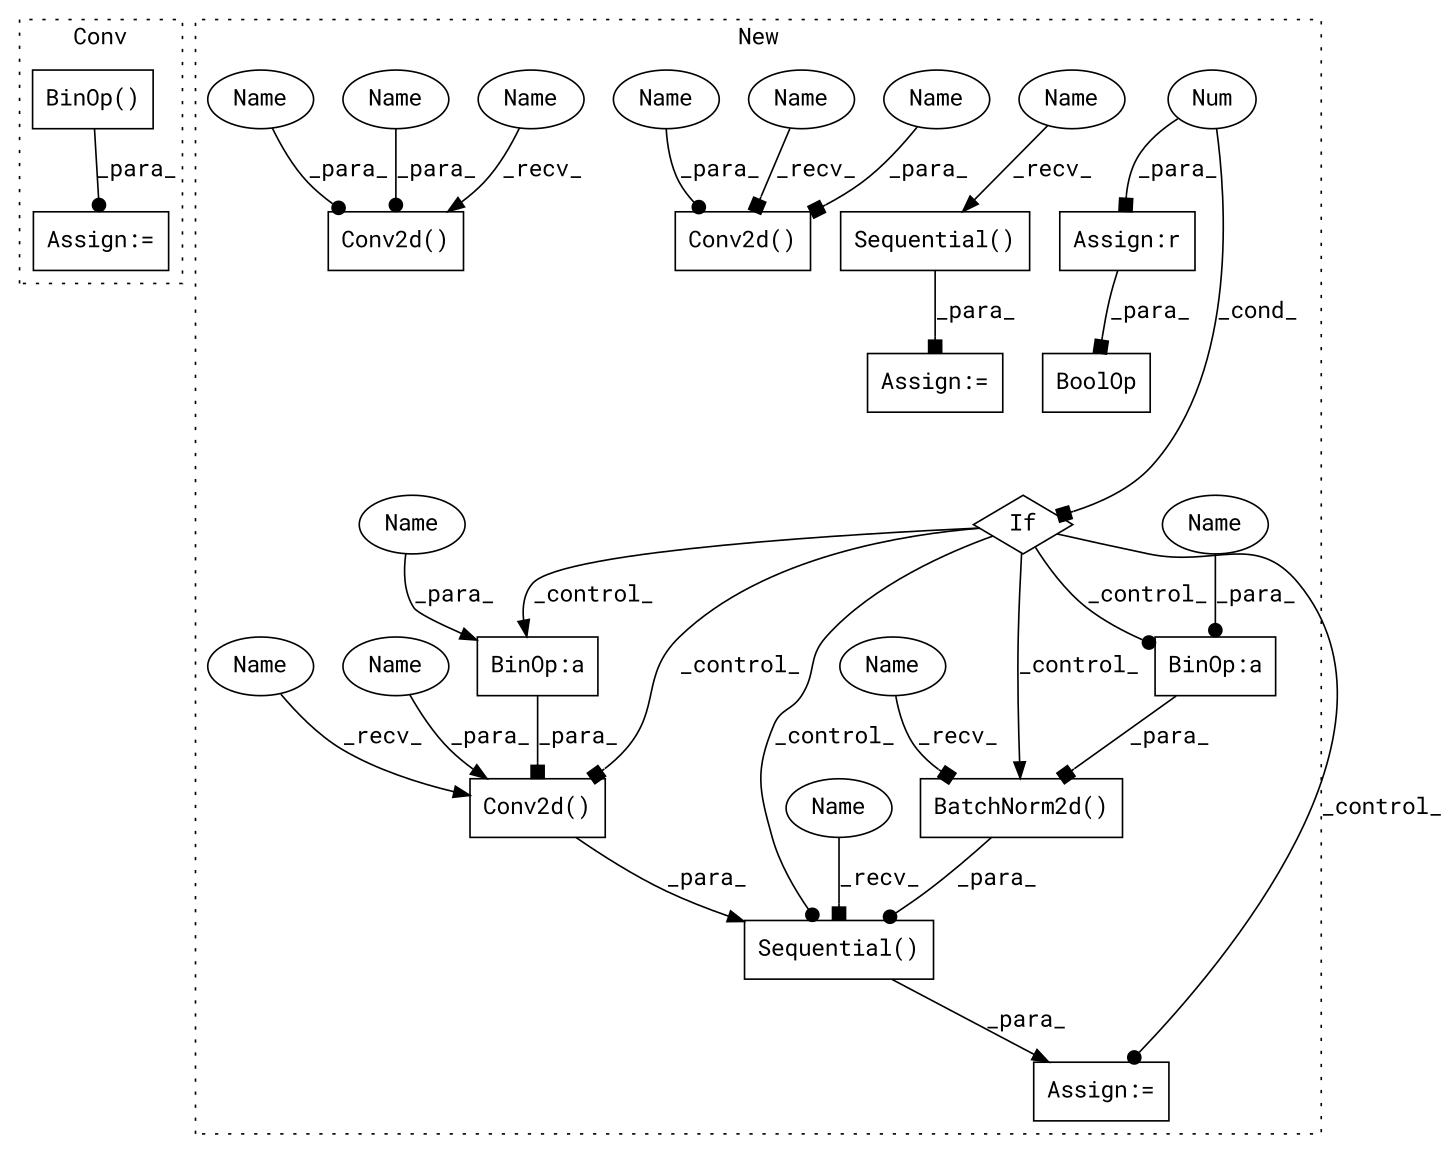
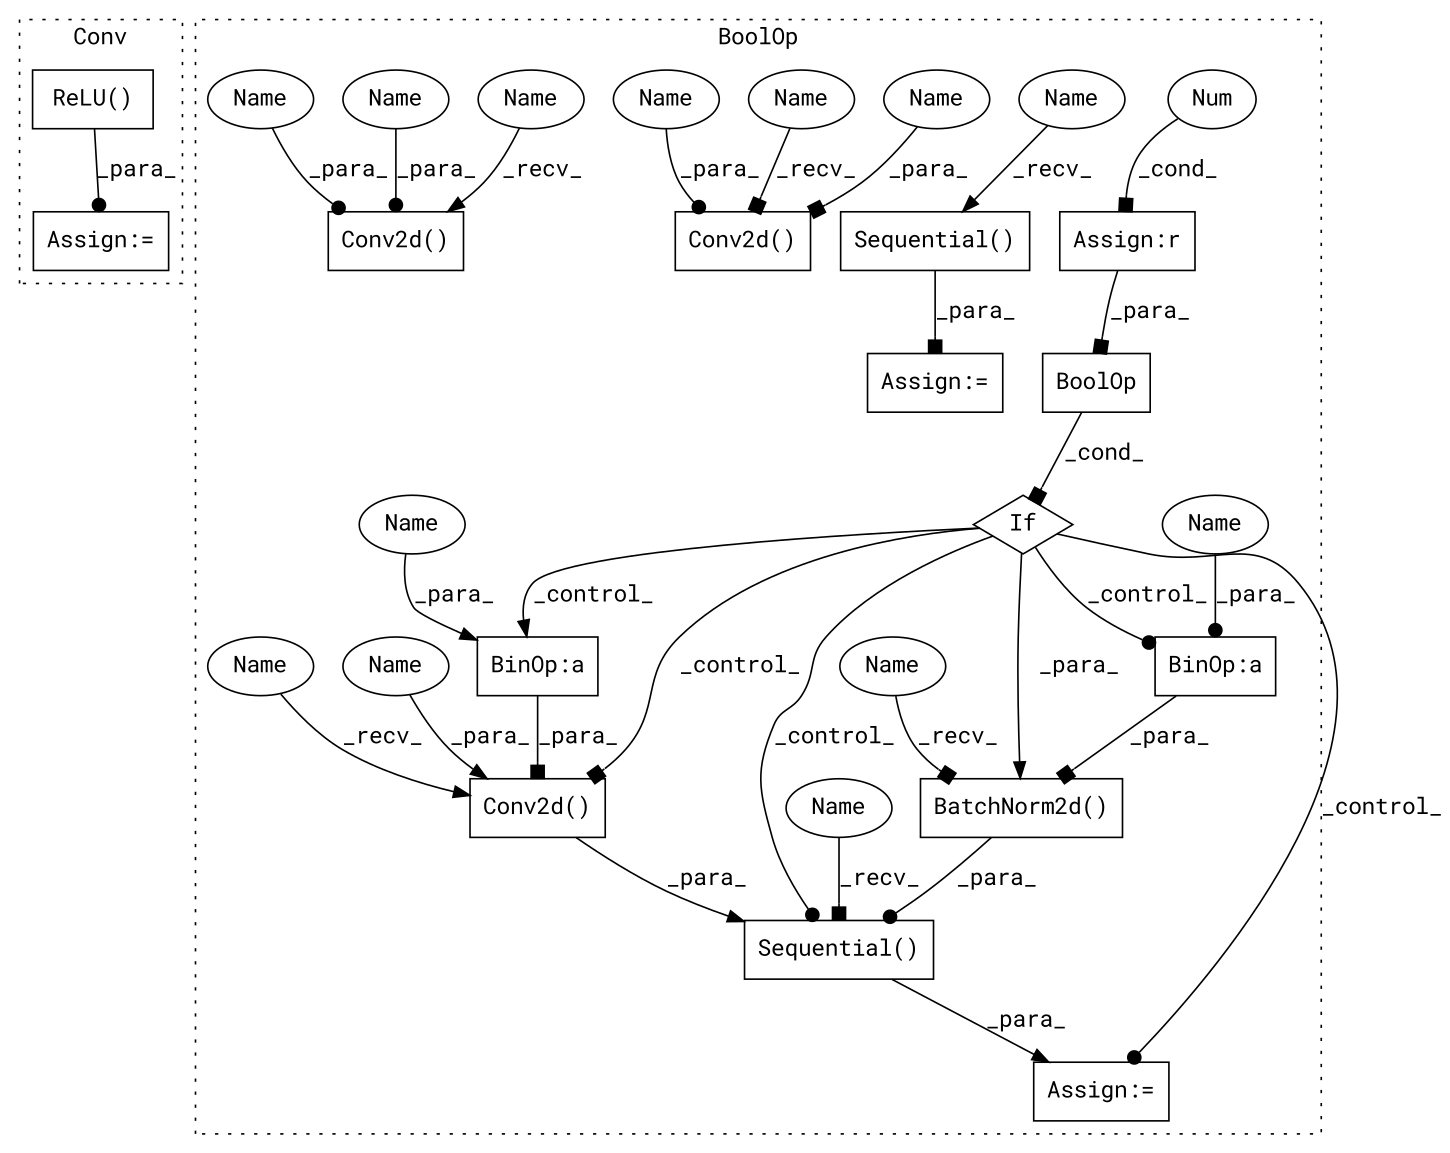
  digraph {
    fontname="Roboto Mono"
    node [a=87 fontname="Roboto Mono" l=2 s=3334 shape=box]
    edge [arrowhead=box fontname="Roboto Mono"]
-   n1 [a=75 l=21 label="BinOp()" s=3641]
+   n1 [a=75 l=21 label="ReLU()" s=3641]
    n2 [a=68 l=3 label="Assign:=" s=3638]
    n3 [a=75 l="10,54" label="Conv2d()" s="3021,3048"]
    n4 [a=82 l=1 label="BinOp:a" s=3576]
    n5 [a=75 l="15,1" label="BatchNorm2d()" s="3547,3583"]
    n6 [a=82 l=1 label="BinOp:a" s=3479]
    n7 [a=96 l="3,14" label=If s="3331,3383" shape=diamond]
    n8 [a=75 l="31,14" label="Sequential()" s="3413,3584"]
    n9 [a=40 l=11 label="Assign:r"]
    n10 [a=72 l=49 label=BoolOp]
    n11 [a=75 l=15 label="Sequential()" s=3307]
    n12 [a=75 l="10,43" label="Conv2d()" s="3444,3486"]
    n13 [a=76 l=1 label=Num s=3344 shape=ellipse]
    n14 [a=75 l="10,49" label="Conv2d()" s="3166,3190"]
    n15 [a=68 l=3 label="Assign:=" s=3304]
    n16 [a=68 l=3 label="Assign:=" s=3410]
    n17 [l=9 label=Name s=3031 shape=ellipse]
    n18 [l=9 label=Name s=3454 shape=ellipse]
    n19 [label=Name s=3166 shape=ellipse]
    n20 [label=Name s=3307 shape=ellipse]
    n21 [label=Name s=3444 shape=ellipse]
    n22 [label=Name s=3413 shape=ellipse]
    n23 [label=Name s=3547 shape=ellipse]
    n24 [label=Name s=3021 shape=ellipse]
    n25 [l=6 label=Name s=3042 shape=ellipse]
    n26 [l=6 label=Name s=3480 shape=ellipse]
    n27 [l=6 label=Name s=3176 shape=ellipse]
    n28 [l=6 label=Name s=3184 shape=ellipse]
    n29 [l=6 label=Name s=3577 shape=ellipse]
    subgraph cluster_1 {
      label=Conv
      style=dotted
      n1
      n2
    }
    subgraph cluster_2 {
-     label=New
+     label=BoolOp
      style=dotted
      n3
      n4
      n5
      n6
      n7
      n8
      n9
      n10
      n11
      n12
      n13
      n14
      n15
      n16
      n17
      n18
      n19
      n20
      n21
      n22
      n23
      n24
      n25
      n26
      n27
      n28
      n29
    }
    n1 -> n2 [arrowhead=dot label=_para_]
    n4 -> n5 [label=_para_]
    n5 -> n8 [arrowhead=dot label=_para_]
    n6 -> n12 [label=_para_]
    n7 -> n4 [arrowhead=dot label=_control_]
-   n7 -> n5 [arrowhead=normal label=_control_]
+   n7 -> n5 [arrowhead=normal label=_para_]
    n7 -> n6 [arrowhead=normal label=_control_]
    n7 -> n8 [arrowhead=dot label=_control_]
    n7 -> n12 [label=_control_]
    n7 -> n16 [arrowhead=dot label=_control_]
    n8 -> n16 [arrowhead=normal label=_para_]
    n9 -> n10 [label=_para_]
-   n13 -> n7 [label=_cond_]
+   n10 -> n7 [label=_cond_]
    n11 -> n15 [label=_para_]
    n12 -> n8 [arrowhead=normal label=_para_]
-   n13 -> n9 [label=_para_]
+   n13 -> n9 [label=_cond_]
    n17 -> n3 [arrowhead=dot label=_para_]
    n18 -> n12 [arrowhead=normal label=_para_]
    n19 -> n14 [arrowhead=normal label=_recv_]
    n20 -> n11 [arrowhead=normal label=_recv_]
    n21 -> n12 [arrowhead=normal label=_recv_]
    n22 -> n8 [label=_recv_]
    n23 -> n5 [label=_recv_]
    n24 -> n3 [label=_recv_]
    n25 -> n3 [label=_para_]
    n26 -> n6 [arrowhead=normal label=_para_]
    n27 -> n14 [arrowhead=dot label=_para_]
    n28 -> n14 [arrowhead=dot label=_para_]
    n29 -> n4 [arrowhead=dot label=_para_]
  }
